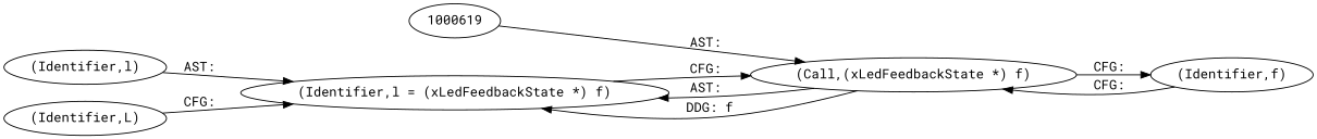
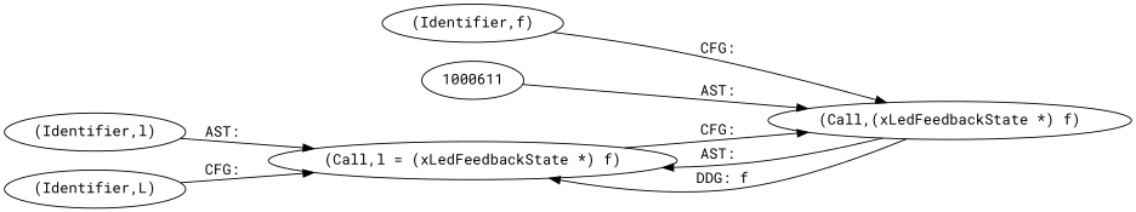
  digraph {
    fontname="Roboto Mono"
    rankdir=LR
    node [fontname="Roboto Mono"]
    edge [fontname="Roboto Mono"]
-   n1 [label="(Identifier,l = (xLedFeedbackState *) f)"]
+   n1 [label="(Call,l = (xLedFeedbackState *) f)"]
    n2 [label="(Call,(xLedFeedbackState *) f)"]
    n3 [label="(Identifier,f)"]
    n4 [label="(Identifier,l)"]
    n5 [label="(Identifier,L)"]
-   1000619
+   1000619 [label=1000611]
    n1 -> n2 [label="CFG: "]
    n2 -> n1 [label="AST: "]
    n2 -> n1 [label="DDG: f"]
-   n2 -> n3 [label="CFG: "]
    n3 -> n2 [label="CFG: "]
    n4 -> n1 [label="AST: "]
    n5 -> n1 [label="CFG: "]
    1000619 -> n2 [label="AST: "]
  }
